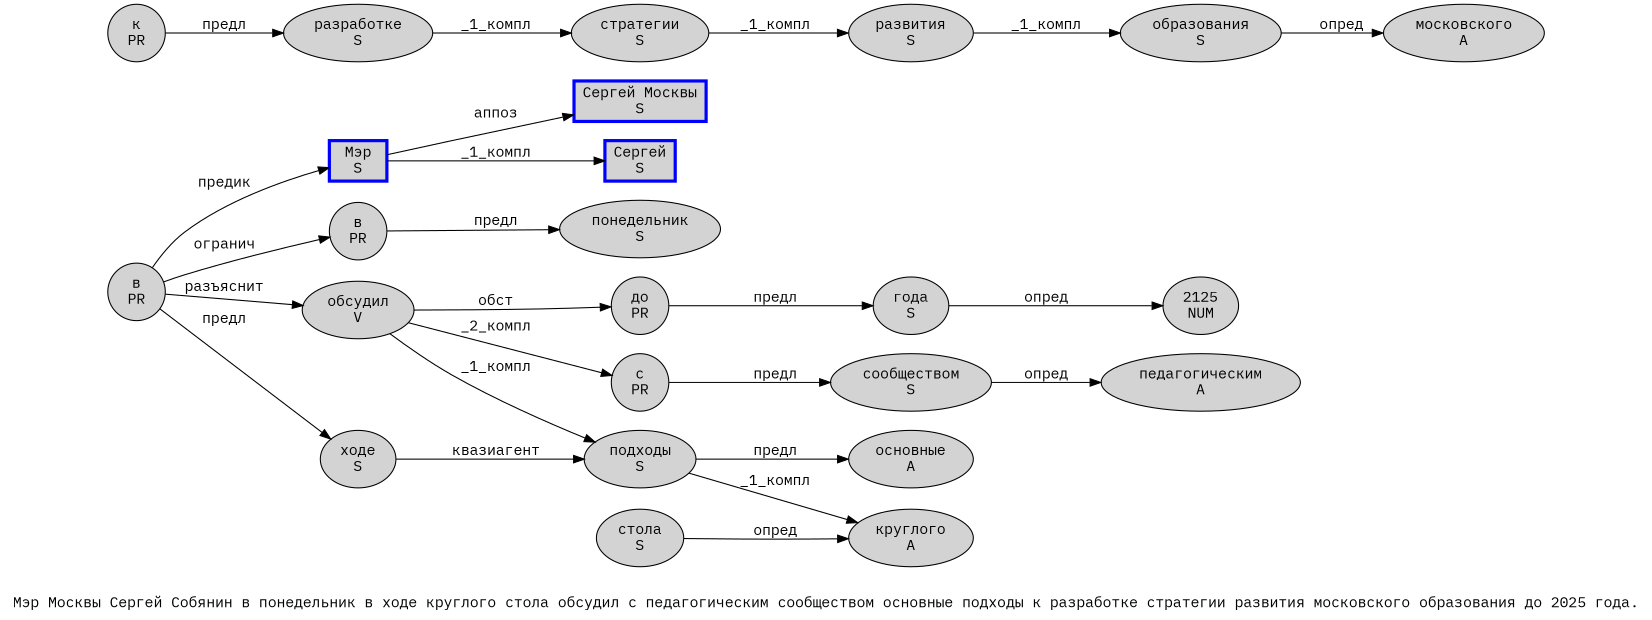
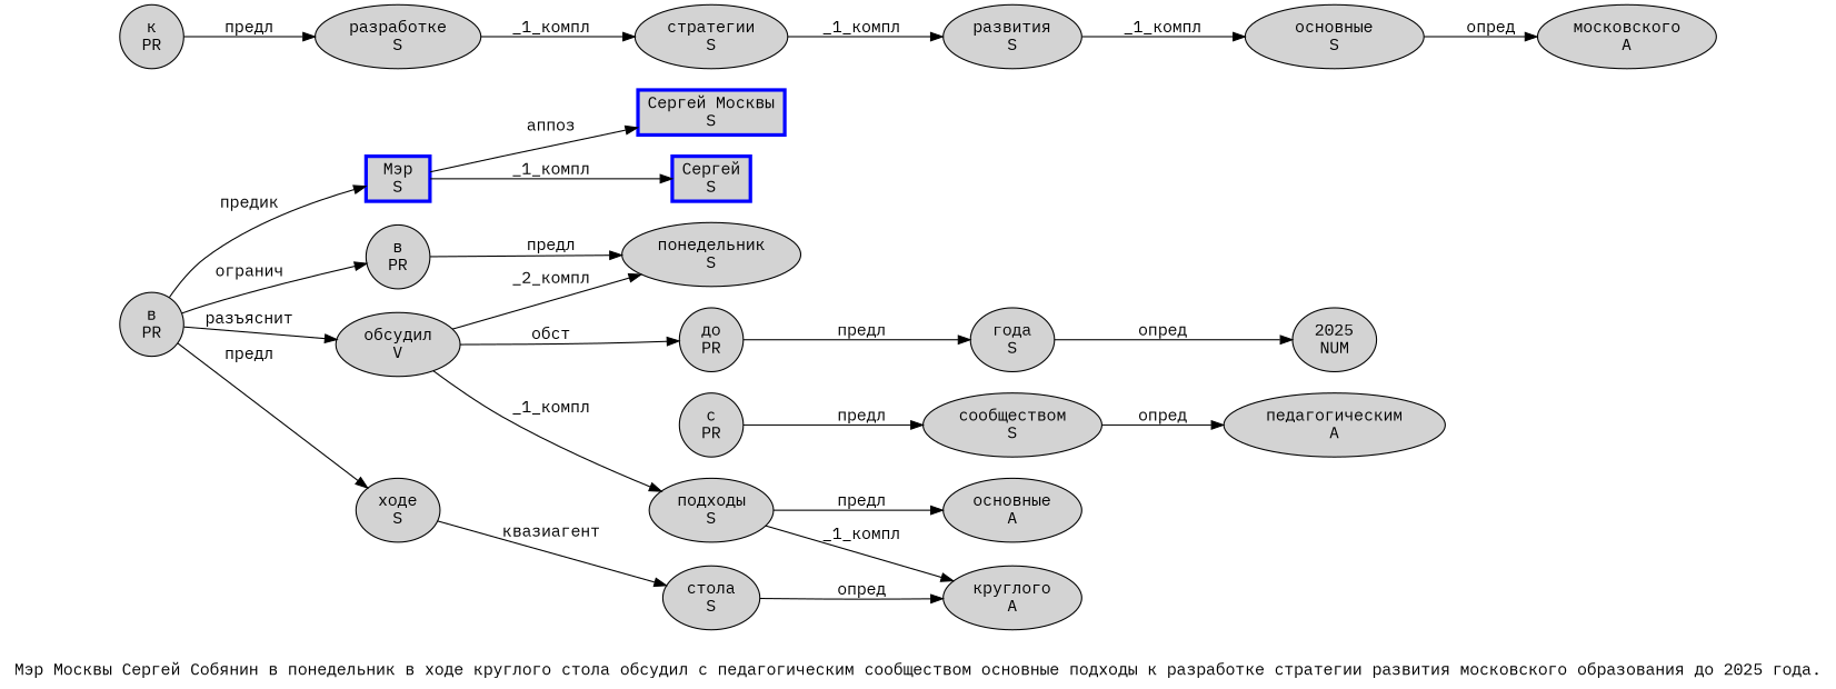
  digraph {
    fontname="IBM Plex Mono"
    label="Мэр Москвы Сергей Собянин в понедельник в ходе круглого стола обсудил с педагогическим сообществом основные подходы к разработке стратегии развития московского образования до 2025 года."
    rankdir=LR
    node [fillcolor=lightgray fontname="IBM Plex Mono" penwidth=1 shape=ellipse style=filled]
    edge [fontname="IBM Plex Mono"]
    n1 [color=blue label="Мэр\nS" penwidth=3 shape=box]
    n2 [color=blue label="Сергей\nS" penwidth=3 shape=box]
    n3 [color=blue label="Сергей Москвы\nS" penwidth=3 shape=box]
    n4 [label="в\nPR"]
    n5 [label="понедельник\nS"]
    n6 [label="в\nPR"]
    n7 [label="ходе\nS"]
    n8 [label="обсудил\nV"]
    n9 [label="стола\nS"]
    n10 [label="с\nPR"]
    n11 [label="подходы\nS"]
    n12 [label="до\nPR"]
    n13 [label="круглого\nA"]
    n14 [label="сообществом\nS"]
    n15 [label="основные\nA"]
    n16 [label="года\nS"]
    n17 [label="педагогическим\nA"]
    n18 [label="к\nPR"]
    n19 [label="разработке\nS"]
    n20 [label="стратегии\nS"]
    n21 [label="развития\nS"]
-   n22 [label="образования\nS"]
+   n22 [label="основные\nS"]
    n23 [label="московского\nA"]
-   n24 [label="2125\nNUM"]
+   n24 [label="2025\nNUM"]
    n1 -> n2 [label="_1_компл"]
    n1 -> n3 [label="аппоз"]
    n4 -> n5 [label="предл"]
    n6 -> n1 [label="предик"]
    n6 -> n4 [label="огранич"]
    n6 -> n7 [label="предл"]
    n6 -> n8 [label="разъяснит"]
-   n7 -> n11 [label="квазиагент"]
-   n8 -> n10 [label="_2_компл"]
+   n7 -> n9 [label="квазиагент"]
+   n8 -> n5 [label="_2_компл"]
    n8 -> n11 [label="_1_компл"]
    n8 -> n12 [label="обст"]
    n9 -> n13 [label="опред"]
    n10 -> n14 [label="предл"]
    n11 -> n13 [label="_1_компл"]
    n11 -> n15 [label="предл"]
    n12 -> n16 [label="предл"]
    n14 -> n17 [label="опред"]
    n16 -> n24 [label="опред"]
    n18 -> n19 [label="предл"]
    n19 -> n20 [label="_1_компл"]
    n20 -> n21 [label="_1_компл"]
    n21 -> n22 [label="_1_компл"]
    n22 -> n23 [label="опред"]
  }
